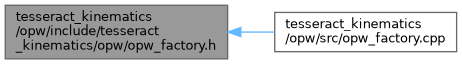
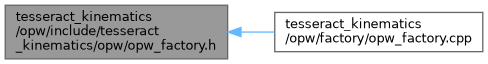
  digraph {
    rankdir=LR
    node [fontname=Helvetica fontsize=10 shape=box style=filled]
    n1 [color=gray40 fillcolor=grey60 fontcolor=black height=0.2 label="tesseract_kinematics\l/opw/include/tesseract\l_kinematics/opw/opw_factory.h" width=0.4]
-   n2 [color=grey40 fillcolor=white height=0.2 label="tesseract_kinematics\l/opw/src/opw_factory.cpp" width=0.4]
+   n2 [color=grey40 fillcolor=white height=0.2 label="tesseract_kinematics\l/opw/factory/opw_factory.cpp" width=0.4]
    n1 -> n2 [color=steelblue1 dir=back fontname=Helvetica fontsize=10 labelfontname=Helvetica labelfontsize=10 style=solid]
  }
